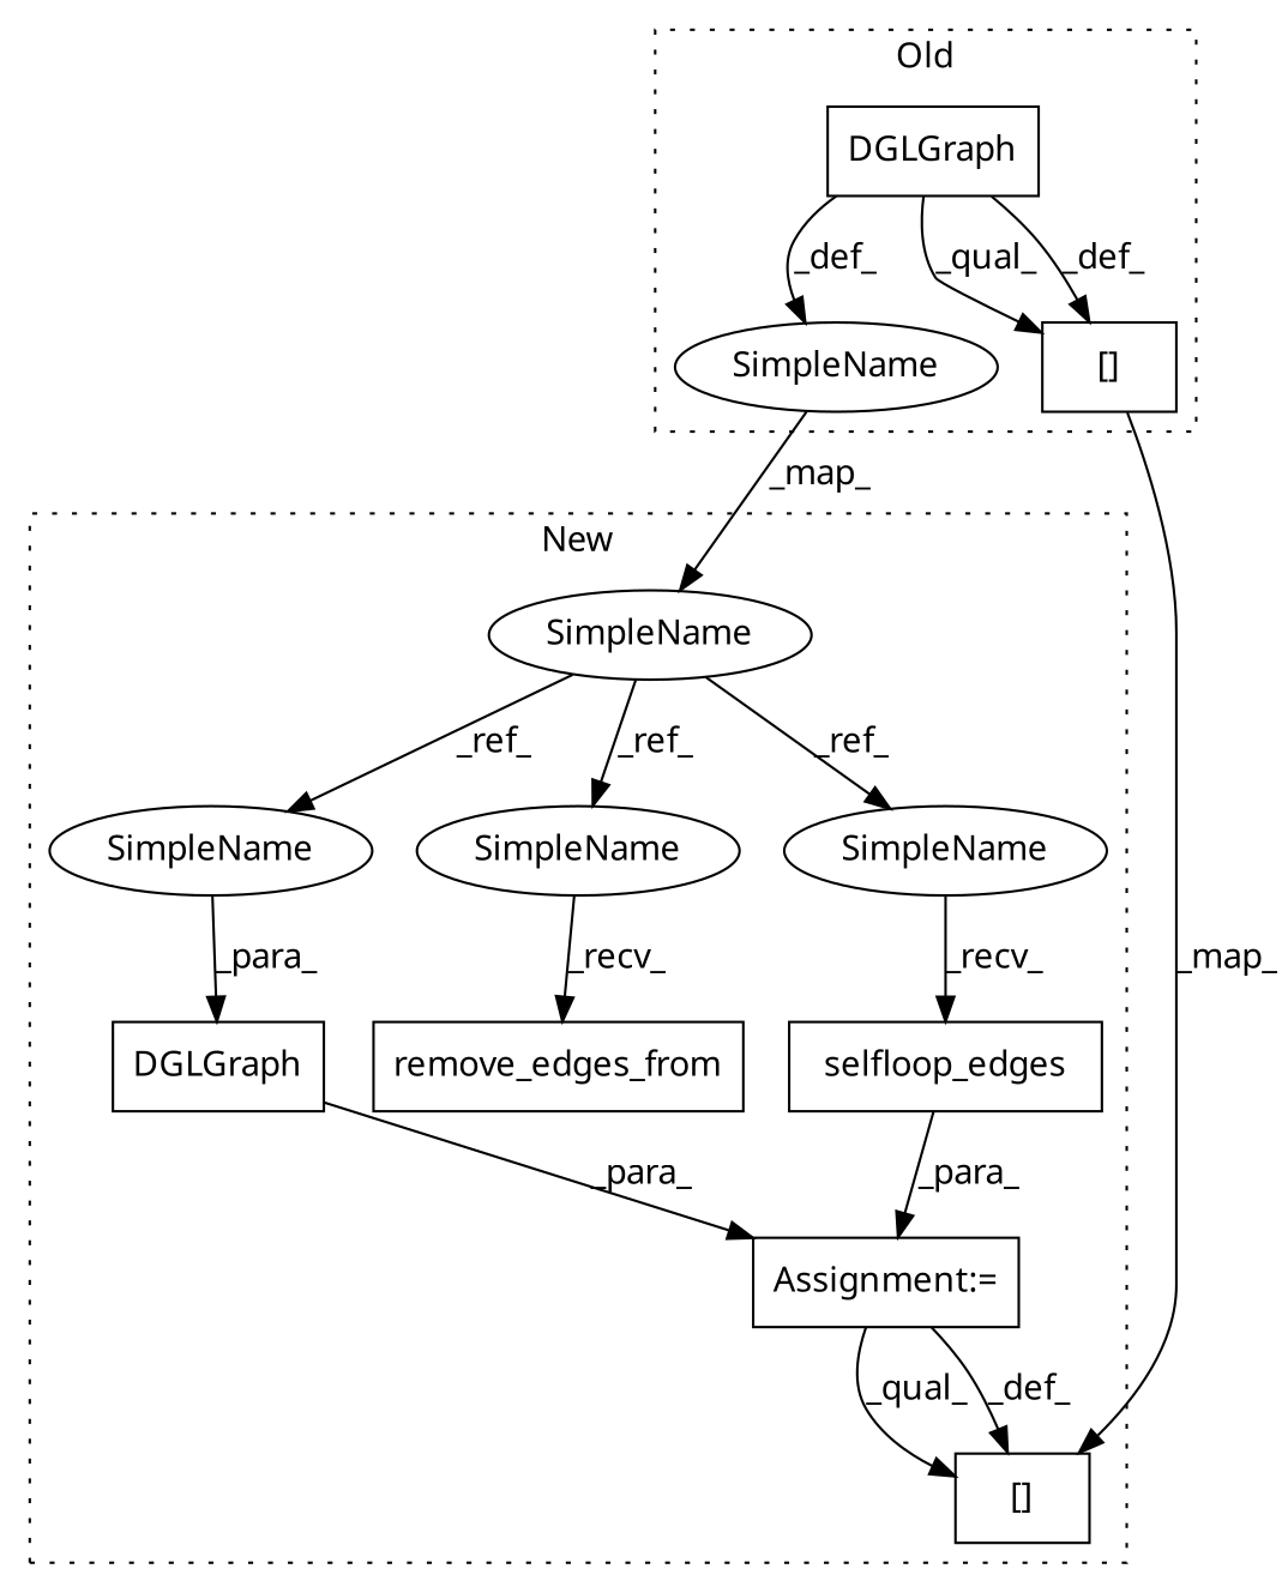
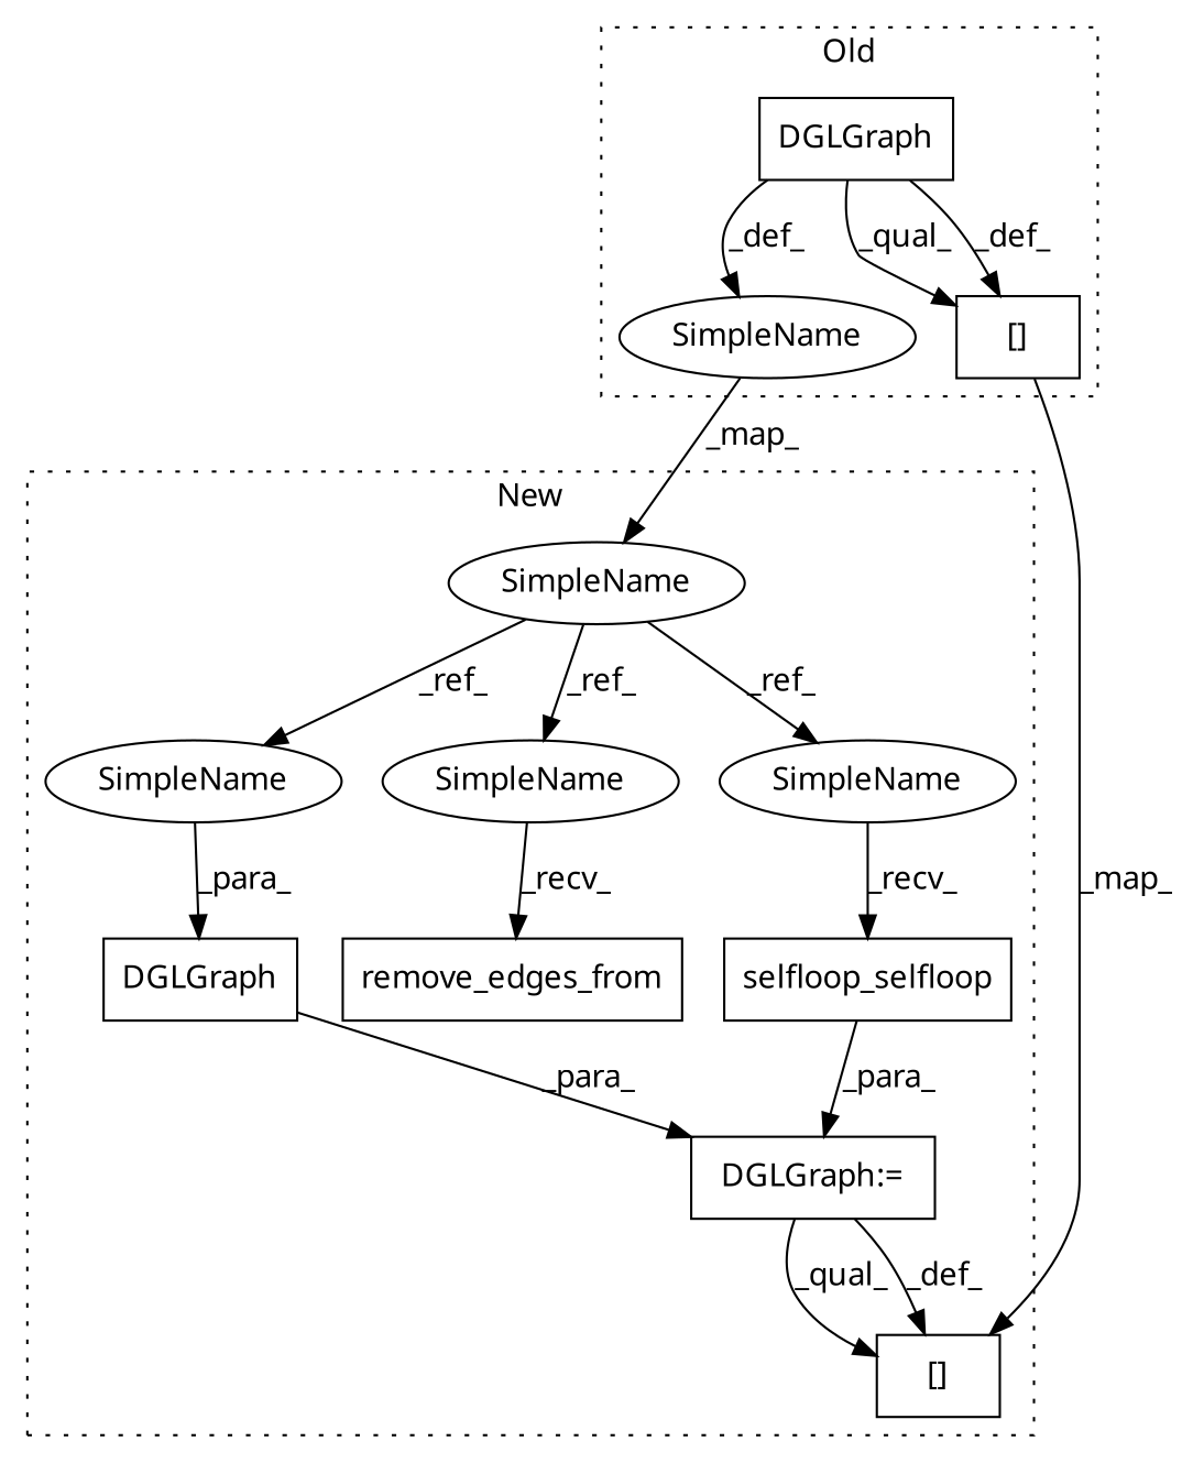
  digraph {
    fontname="Noto Sans"
    node [a=42 fontname="Noto Sans" l=1 s=1932 shape=box]
    edge [fontname="Noto Sans"]
-   n1 [a=32 l=16 label=selfloop_edges s=2000]
+   n1 [a=32 l=16 label=selfloop_selfloop s=2000]
    n2 [a=32 l="18,1" label=remove_edges_from s="1980,2016"]
    n3 [label=SimpleName shape=ellipse]
    n4 [a=32 l="9,1" label=DGLGraph s="2081,2091"]
-   n5 [a=7 label="Assignment:=" s=2080]
+   n5 [a=7 label="DGLGraph:=" s=2080]
    n6 [a=2 l="8,1" label="[]" s="2235,2249"]
    n7 [label=SimpleName s=2090 shape=ellipse]
    n8 [label=SimpleName s=1978 shape=ellipse]
    n9 [label=SimpleName s=1998 shape=ellipse]
    n10 [a=32 l="9,1" label=DGLGraph s="1934,1953"]
    n11 [label=SimpleName shape=ellipse]
    n12 [a=2 l="8,1" label="[]" s="2169,2183"]
    subgraph cluster_1 {
      label=New
      style=dotted
      n1
      n2
      n3
      n4
      n5
      n6
      n7
      n8
      n9
    }
    subgraph cluster_2 {
      label=Old
      style=dotted
      n10
      n11
      n12
    }
    n1 -> n5 [label=_para_]
    n3 -> n7 [label=_ref_]
    n3 -> n8 [label=_ref_]
    n3 -> n9 [label=_ref_]
    n4 -> n5 [label=_para_]
    n5 -> n6 [label=_qual_]
    n5 -> n6 [label=_def_]
    n7 -> n4 [label=_para_]
    n8 -> n2 [label=_recv_]
    n9 -> n1 [label=_recv_]
    n10 -> n11 [label=_def_]
    n10 -> n12 [label=_qual_]
    n10 -> n12 [label=_def_]
    n11 -> n3 [label=_map_]
    n12 -> n6 [label=_map_]
  }
